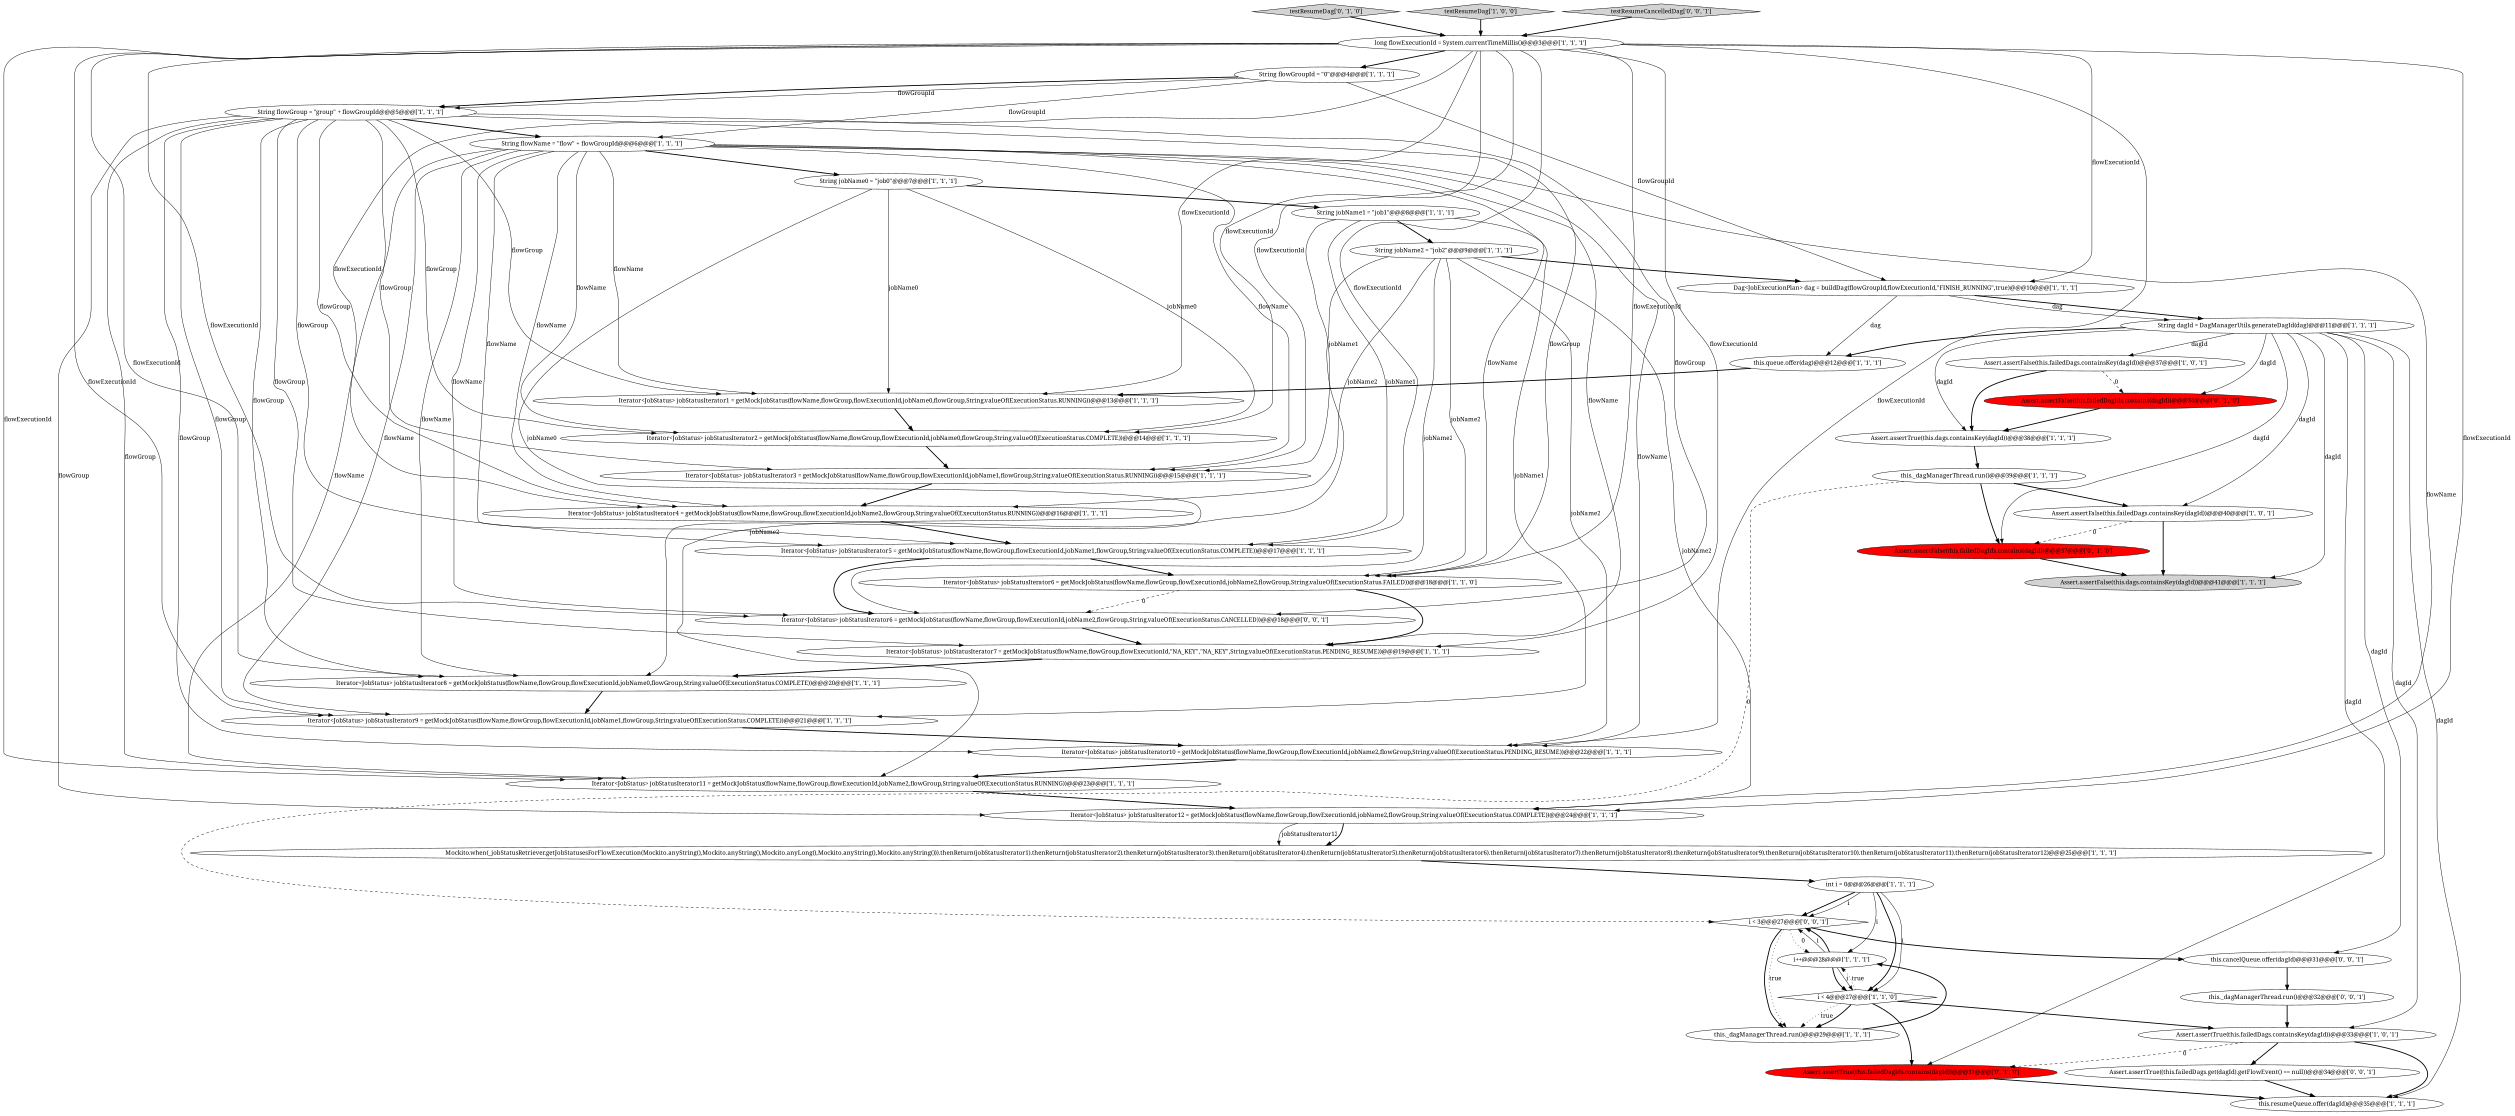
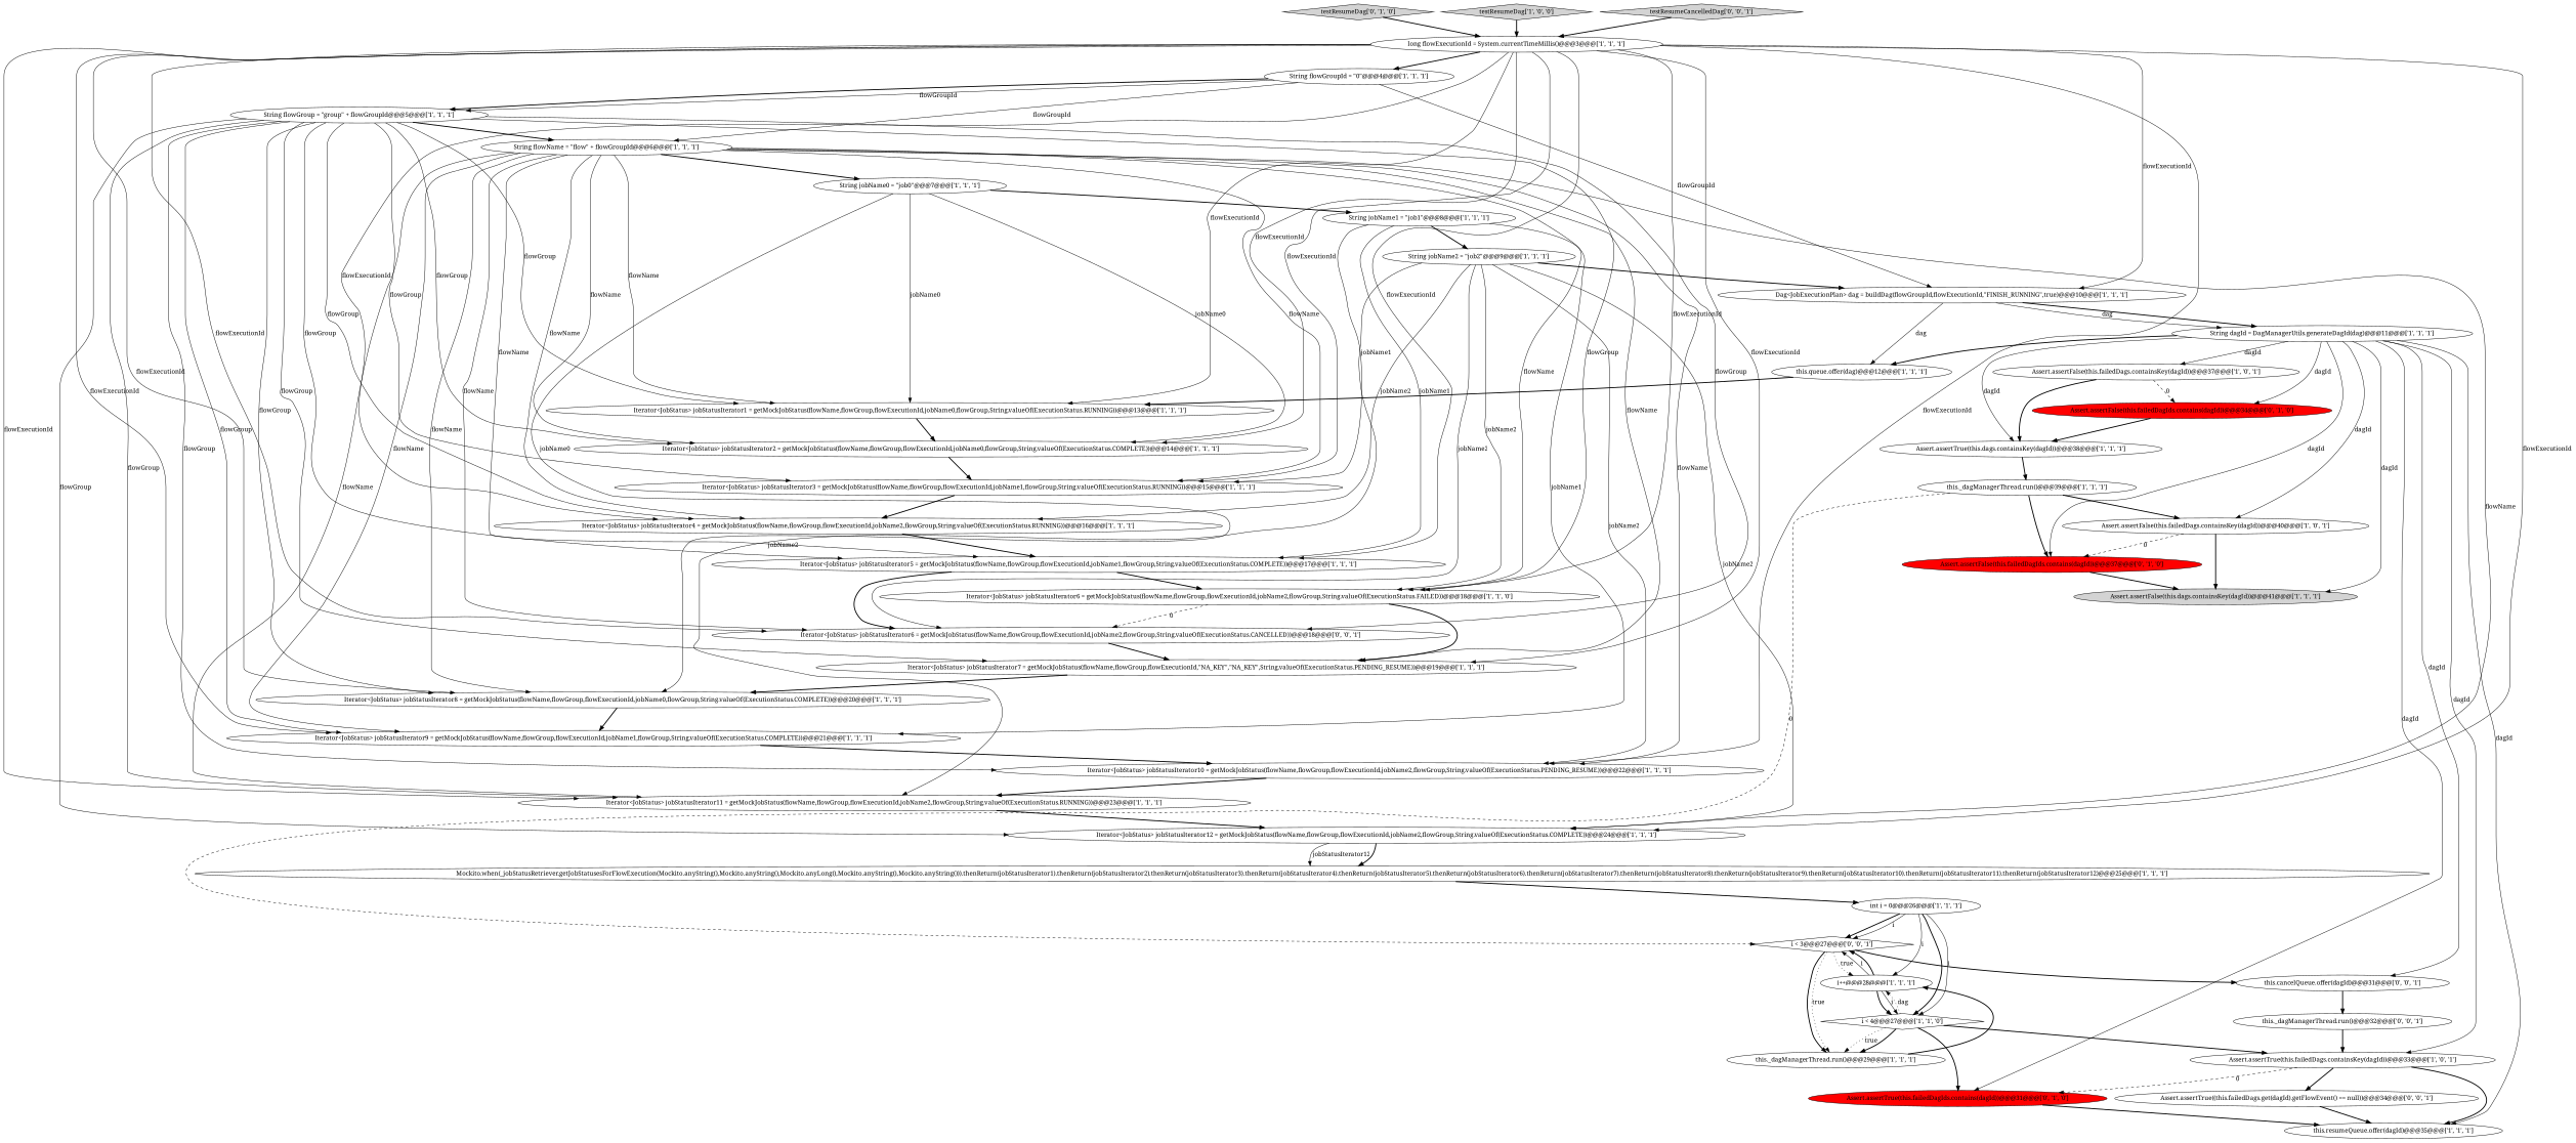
  digraph {
    fontname="Noto Serif"
    node [fillcolor=white fontname="Noto Serif" shape=ellipse style=filled]
    edge [fontname="Noto Serif" style=solid]
    n1 [label="int i = 0@@@26@@@['1', '1', '1']"]
    n2 [label="i < 3@@@27@@@['0', '0', '1']" shape=diamond]
    n3 [label="i < 4@@@27@@@['1', '1', '0']" shape=diamond]
    n4 [label="i++@@@28@@@['1', '1', '1']"]
    n5 [label="this._dagManagerThread.run()@@@29@@@['1', '1', '1']"]
    n6 [label="this.cancelQueue.offer(dagId)@@@31@@@['0', '0', '1']"]
    n7 [label="Assert.assertTrue(this.failedDags.containsKey(dagId))@@@33@@@['1', '0', '1']"]
    n8 [fillcolor=red label="Assert.assertTrue(this.failedDagIds.contains(dagId))@@@31@@@['0', '1', '0']"]
    n9 [label="String jobName2 = \"job2\"@@@9@@@['1', '1', '1']"]
    n10 [label="Dag<JobExecutionPlan> dag = buildDag(flowGroupId,flowExecutionId,\"FINISH_RUNNING\",true)@@@10@@@['1', '1', '1']"]
    n11 [label="Iterator<JobStatus> jobStatusIterator11 = getMockJobStatus(flowName,flowGroup,flowExecutionId,jobName2,flowGroup,String.valueOf(ExecutionStatus.RUNNING))@@@23@@@['1', '1', '1']"]
    n12 [label="Iterator<JobStatus> jobStatusIterator10 = getMockJobStatus(flowName,flowGroup,flowExecutionId,jobName2,flowGroup,String.valueOf(ExecutionStatus.PENDING_RESUME))@@@22@@@['1', '1', '1']"]
    n13 [label="Iterator<JobStatus> jobStatusIterator12 = getMockJobStatus(flowName,flowGroup,flowExecutionId,jobName2,flowGroup,String.valueOf(ExecutionStatus.COMPLETE))@@@24@@@['1', '1', '1']"]
    n14 [label="Iterator<JobStatus> jobStatusIterator6 = getMockJobStatus(flowName,flowGroup,flowExecutionId,jobName2,flowGroup,String.valueOf(ExecutionStatus.CANCELLED))@@@18@@@['0', '0', '1']"]
    n15 [label="Iterator<JobStatus> jobStatusIterator6 = getMockJobStatus(flowName,flowGroup,flowExecutionId,jobName2,flowGroup,String.valueOf(ExecutionStatus.FAILED))@@@18@@@['1', '1', '0']"]
    n16 [label="Iterator<JobStatus> jobStatusIterator4 = getMockJobStatus(flowName,flowGroup,flowExecutionId,jobName2,flowGroup,String.valueOf(ExecutionStatus.RUNNING))@@@16@@@['1', '1', '1']"]
    n17 [label="this.queue.offer(dag)@@@12@@@['1', '1', '1']"]
    n18 [label="String dagId = DagManagerUtils.generateDagId(dag)@@@11@@@['1', '1', '1']"]
    n19 [label="Mockito.when(_jobStatusRetriever.getJobStatusesForFlowExecution(Mockito.anyString(),Mockito.anyString(),Mockito.anyLong(),Mockito.anyString(),Mockito.anyString())).thenReturn(jobStatusIterator1).thenReturn(jobStatusIterator2).thenReturn(jobStatusIterator3).thenReturn(jobStatusIterator4).thenReturn(jobStatusIterator5).thenReturn(jobStatusIterator6).thenReturn(jobStatusIterator7).thenReturn(jobStatusIterator8).thenReturn(jobStatusIterator9).thenReturn(jobStatusIterator10).thenReturn(jobStatusIterator11).thenReturn(jobStatusIterator12)@@@25@@@['1', '1', '1']"]
    n20 [label="Iterator<JobStatus> jobStatusIterator7 = getMockJobStatus(flowName,flowGroup,flowExecutionId,\"NA_KEY\",\"NA_KEY\",String.valueOf(ExecutionStatus.PENDING_RESUME))@@@19@@@['1', '1', '1']"]
    n21 [label="Iterator<JobStatus> jobStatusIterator5 = getMockJobStatus(flowName,flowGroup,flowExecutionId,jobName1,flowGroup,String.valueOf(ExecutionStatus.COMPLETE))@@@17@@@['1', '1', '1']"]
    n22 [label="String jobName1 = \"job1\"@@@8@@@['1', '1', '1']"]
    n23 [label="Iterator<JobStatus> jobStatusIterator9 = getMockJobStatus(flowName,flowGroup,flowExecutionId,jobName1,flowGroup,String.valueOf(ExecutionStatus.COMPLETE))@@@21@@@['1', '1', '1']"]
    n24 [label="Iterator<JobStatus> jobStatusIterator3 = getMockJobStatus(flowName,flowGroup,flowExecutionId,jobName1,flowGroup,String.valueOf(ExecutionStatus.RUNNING))@@@15@@@['1', '1', '1']"]
    n25 [label="String jobName0 = \"job0\"@@@7@@@['1', '1', '1']"]
    n26 [label="Iterator<JobStatus> jobStatusIterator2 = getMockJobStatus(flowName,flowGroup,flowExecutionId,jobName0,flowGroup,String.valueOf(ExecutionStatus.COMPLETE))@@@14@@@['1', '1', '1']"]
    n27 [label="Iterator<JobStatus> jobStatusIterator8 = getMockJobStatus(flowName,flowGroup,flowExecutionId,jobName0,flowGroup,String.valueOf(ExecutionStatus.COMPLETE))@@@20@@@['1', '1', '1']"]
    n28 [label="Iterator<JobStatus> jobStatusIterator1 = getMockJobStatus(flowName,flowGroup,flowExecutionId,jobName0,flowGroup,String.valueOf(ExecutionStatus.RUNNING))@@@13@@@['1', '1', '1']"]
    n29 [label="Assert.assertTrue((this.failedDags.get(dagId).getFlowEvent() == null))@@@34@@@['0', '0', '1']"]
    n30 [label="this.resumeQueue.offer(dagId)@@@35@@@['1', '1', '1']"]
    n31 [label="this._dagManagerThread.run()@@@39@@@['1', '1', '1']"]
    n32 [fillcolor=red label="Assert.assertFalse(this.failedDagIds.contains(dagId))@@@37@@@['0', '1', '0']"]
    n33 [label="Assert.assertFalse(this.failedDags.containsKey(dagId))@@@40@@@['1', '0', '1']"]
    n34 [fillcolor=lightgray label="Assert.assertFalse(this.dags.containsKey(dagId))@@@41@@@['1', '1', '1']"]
    n35 [label="Assert.assertFalse(this.failedDags.containsKey(dagId))@@@37@@@['1', '0', '1']"]
    n36 [fillcolor=red label="Assert.assertFalse(this.failedDagIds.contains(dagId))@@@34@@@['0', '1', '0']"]
    n37 [label="Assert.assertTrue(this.dags.containsKey(dagId))@@@38@@@['1', '1', '1']"]
    n38 [label="this._dagManagerThread.run()@@@32@@@['0', '0', '1']"]
    n39 [label="String flowGroupId = \"0\"@@@4@@@['1', '1', '1']"]
    n40 [label="String flowName = \"flow\" + flowGroupId@@@6@@@['1', '1', '1']"]
    n41 [label="String flowGroup = \"group\" + flowGroupId@@@5@@@['1', '1', '1']"]
    n42 [fillcolor=lightgray label="testResumeDag['0', '1', '0']" shape=diamond]
    n43 [label="long flowExecutionId = System.currentTimeMillis()@@@3@@@['1', '1', '1']"]
    n44 [fillcolor=lightgray label="testResumeDag['1', '0', '0']" shape=diamond]
    n45 [fillcolor=lightgray label="testResumeCancelledDag['0', '0', '1']" shape=diamond]
    n1 -> n2 [style=bold]
    n1 -> n2 [label=i]
    n1 -> n3 [style=bold]
    n1 -> n3 [label=i]
    n1 -> n4 [label=i]
-   n2 -> n4 [label=0 style=dotted]
+   n2 -> n4 [label=true style=dotted]
    n2 -> n5 [label=true style=dotted]
    n2 -> n5 [style=bold]
    n2 -> n6 [style=bold]
-   n3 -> n4 [label=true style=dotted]
+   n3 -> n4 [label=dag style=dotted]
    n3 -> n5 [label=true style=dotted]
    n3 -> n5 [style=bold]
    n3 -> n7 [style=bold]
    n3 -> n8 [style=bold]
    n4 -> n2 [label=i]
    n4 -> n2 [style=bold]
    n4 -> n3 [style=bold]
    n4 -> n3 [label=i]
    n5 -> n4 [style=bold]
    n6 -> n38 [style=bold]
    n7 -> n8 [label=0 style=dashed]
    n7 -> n29 [style=bold]
    n7 -> n30 [style=bold]
    n8 -> n30 [style=bold]
    n9 -> n10 [style=bold]
    n9 -> n11 [label=jobName2]
    n9 -> n12 [label=jobName2]
    n9 -> n13 [label=jobName2]
    n9 -> n14 [label=jobName2]
    n9 -> n15 [label=jobName2]
    n9 -> n16 [label=jobName2]
    n10 -> n17 [label=dag]
    n10 -> n18 [style=bold]
    n10 -> n18 [label=dag]
    n11 -> n13 [style=bold]
    n12 -> n11 [style=bold]
    n13 -> n19 [label=jobStatusIterator12]
    n13 -> n19 [style=bold]
    n14 -> n20 [style=bold]
    n15 -> n14 [label=0 style=dashed]
    n15 -> n20 [style=bold]
    n16 -> n21 [style=bold]
    n17 -> n28 [style=bold]
    n18 -> n6 [label=dagId]
    n18 -> n7 [label=dagId]
    n18 -> n8 [label=dagId]
    n18 -> n17 [style=bold]
    n18 -> n30 [label=dagId]
    n18 -> n32 [label=dagId]
    n18 -> n33 [label=dagId]
    n18 -> n34 [label=dagId]
    n18 -> n35 [label=dagId]
    n18 -> n36 [label=dagId]
    n18 -> n37 [label=dagId]
    n19 -> n1 [style=bold]
    n20 -> n27 [style=bold]
    n21 -> n14 [style=bold]
    n21 -> n15 [style=bold]
    n22 -> n9 [style=bold]
    n22 -> n21 [label=jobName1]
    n22 -> n23 [label=jobName1]
    n22 -> n24 [label=jobName1]
    n23 -> n12 [style=bold]
    n24 -> n16 [style=bold]
    n25 -> n22 [style=bold]
    n25 -> n26 [label=jobName0]
    n25 -> n27 [label=jobName0]
    n25 -> n28 [label=jobName0]
    n26 -> n24 [style=bold]
    n27 -> n23 [style=bold]
    n28 -> n26 [style=bold]
    n29 -> n30 [style=bold]
    n31 -> n2 [label=0 style=dashed]
    n31 -> n32 [style=bold]
    n31 -> n33 [style=bold]
    n32 -> n34 [style=bold]
    n33 -> n32 [label=0 style=dashed]
    n33 -> n34 [style=bold]
    n35 -> n36 [label=0 style=dashed]
    n35 -> n37 [style=bold]
    n36 -> n37 [style=bold]
    n37 -> n31 [style=bold]
    n38 -> n7 [style=bold]
    n39 -> n10 [label=flowGroupId]
    n39 -> n40 [label=flowGroupId]
    n39 -> n41 [label=flowGroupId]
    n39 -> n41 [style=bold]
    n40 -> n11 [label=flowName]
    n40 -> n12 [label=flowName]
    n40 -> n13 [label=flowName]
    n40 -> n14 [label=flowName]
    n40 -> n15 [label=flowName]
    n40 -> n16 [label=flowName]
    n40 -> n20 [label=flowName]
    n40 -> n21 [label=flowName]
    n40 -> n23 [label=flowName]
    n40 -> n24 [label=flowName]
    n40 -> n25 [style=bold]
    n40 -> n26 [label=flowName]
    n40 -> n27 [label=flowName]
    n40 -> n28 [label=flowName]
    n41 -> n11 [label=flowGroup]
    n41 -> n12 [label=flowGroup]
    n41 -> n13 [label=flowGroup]
    n41 -> n14 [label=flowGroup]
    n41 -> n15 [label=flowGroup]
    n41 -> n16 [label=flowGroup]
    n41 -> n20 [label=flowGroup]
    n41 -> n21 [label=flowGroup]
    n41 -> n23 [label=flowGroup]
    n41 -> n24 [label=flowGroup]
    n41 -> n26 [label=flowGroup]
    n41 -> n27 [label=flowGroup]
    n41 -> n28 [label=flowGroup]
    n41 -> n40 [style=bold]
    n42 -> n43 [style=bold]
    n43 -> n10 [label=flowExecutionId]
    n43 -> n11 [label=flowExecutionId]
    n43 -> n12 [label=flowExecutionId]
    n43 -> n13 [label=flowExecutionId]
    n43 -> n14 [label=flowExecutionId]
    n43 -> n15 [label=flowExecutionId]
    n43 -> n16 [label=flowExecutionId]
    n43 -> n20 [label=flowExecutionId]
    n43 -> n21 [label=flowExecutionId]
    n43 -> n23 [label=flowExecutionId]
    n43 -> n24 [label=flowExecutionId]
    n43 -> n26 [label=flowExecutionId]
    n43 -> n27 [label=flowExecutionId]
    n43 -> n28 [label=flowExecutionId]
    n43 -> n39 [style=bold]
    n44 -> n43 [style=bold]
    n45 -> n43 [style=bold]
  }
